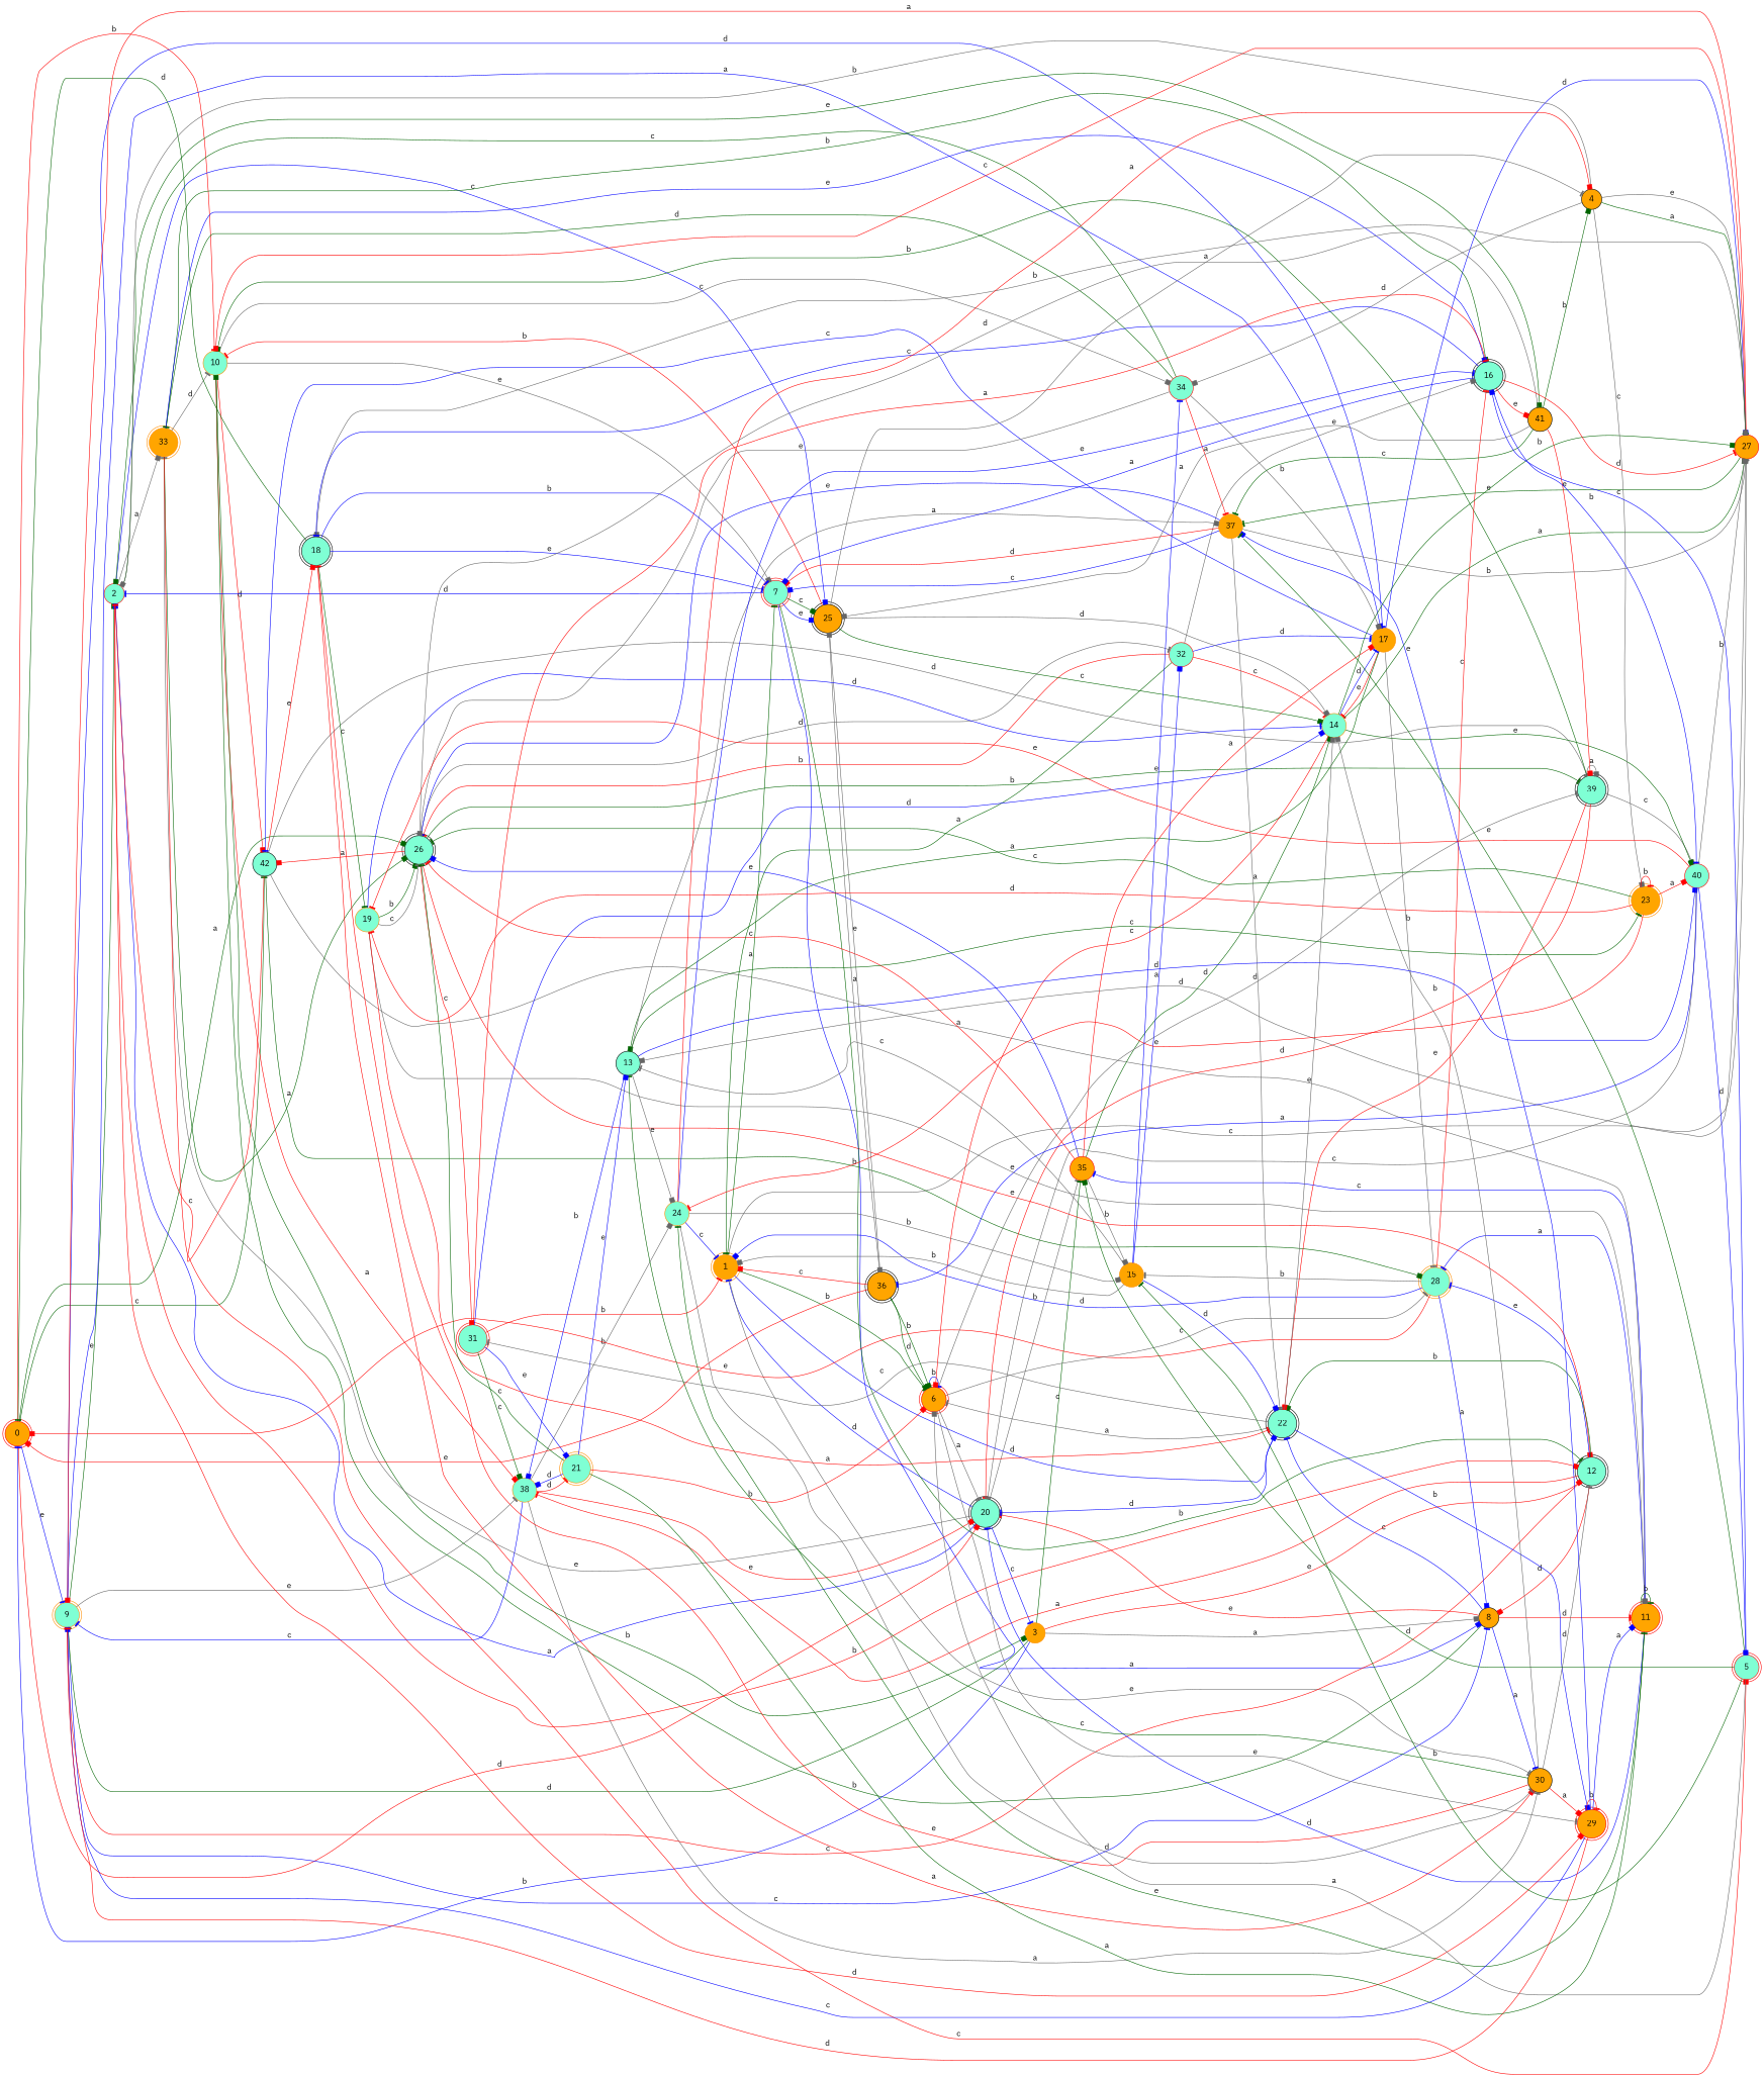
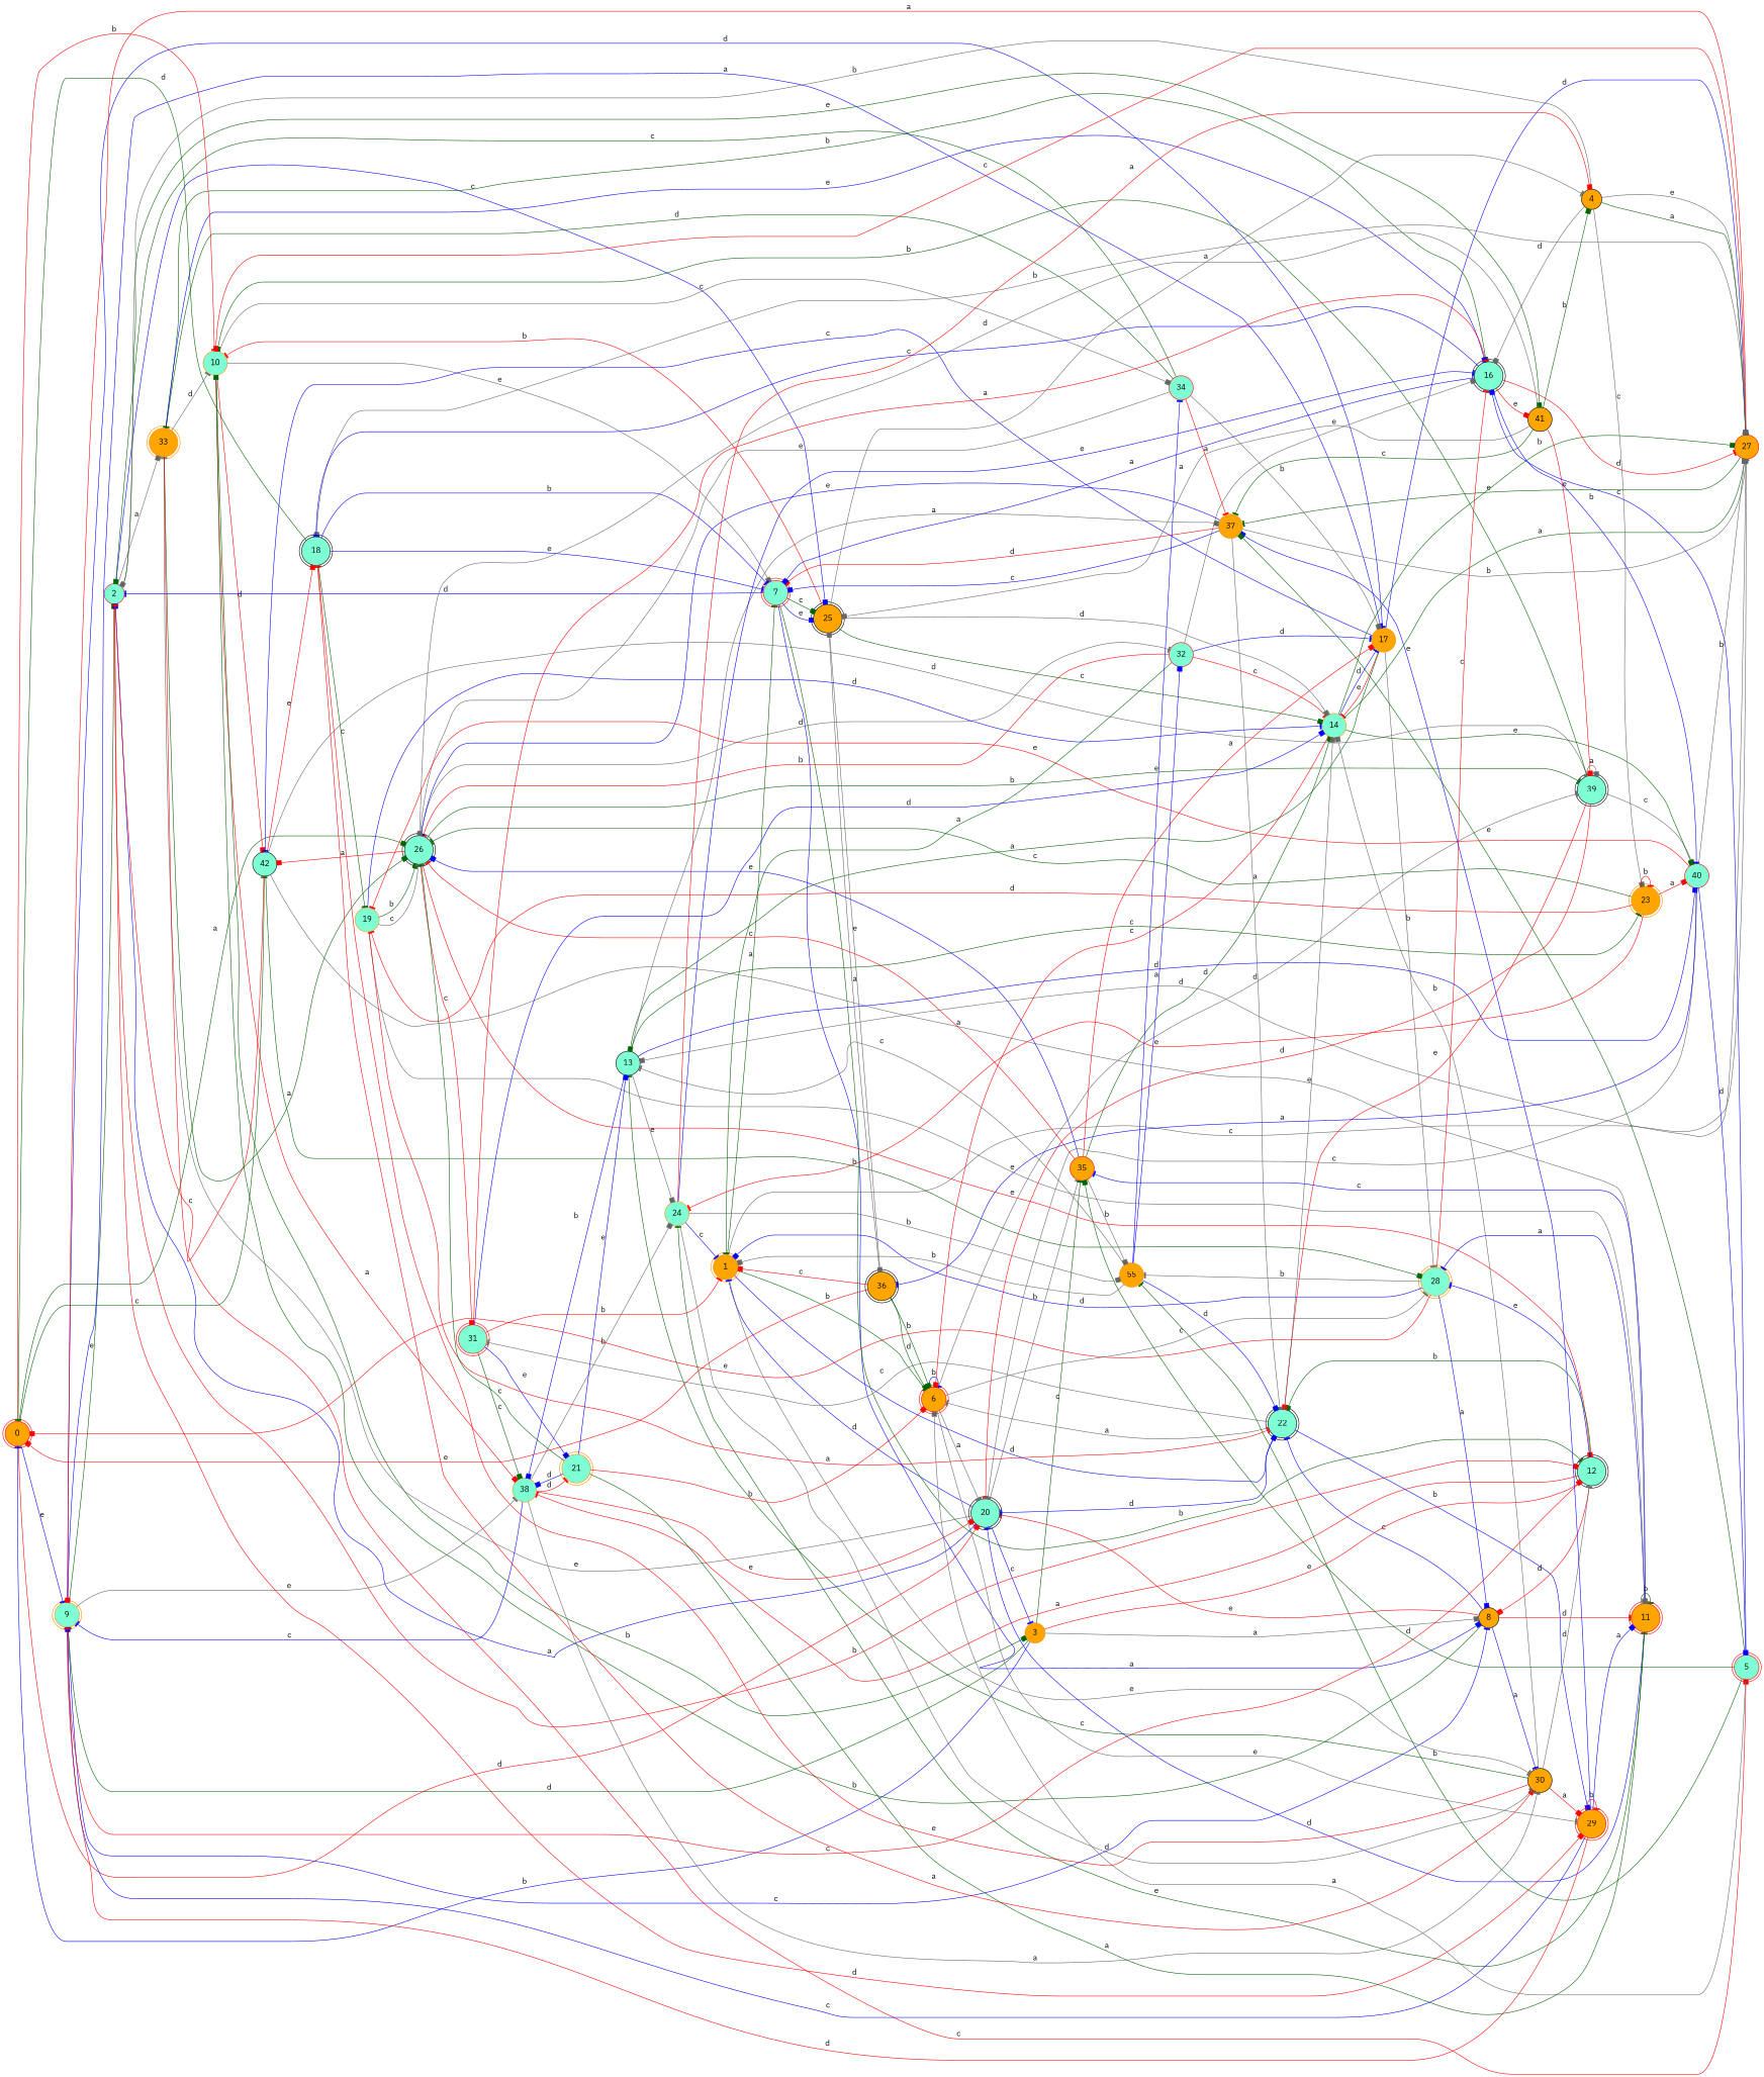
  digraph {
    fontname="IBM Plex Sans"
    rankdir=LR
    node [color=darkorange fillcolor=aquamarine fontname="IBM Plex Sans" shape=doublecircle style="rounded,filled"]
    edge [arrowhead=box color=gray40 fontname="IBM Plex Sans"]
    n1 [color=red fillcolor=orange label=0]
    n2 [label=9]
    n3 [label=10 shape=circle style=filled]
    n4 [color=black label=20]
    n5 [color=black label=26]
    n6 [color=black label=42 shape=circle style=filled]
    n7 [color=red label=2 shape=circle style=filled]
    n8 [color=black fillcolor=orange label=8 shape=circle style=filled]
    n9 [fillcolor=orange label=17 shape=circle style=filled]
    n10 [label=38 shape=circle style=filled]
    n11 [color=red label=7]
    n12 [fillcolor=orange label=3 shape=circle style=filled]
    n13 [color=red label=34 shape=circle style=filled]
    n14 [fillcolor=orange label=1]
    n15 [fillcolor=orange label=33]
    n16 [color=red fillcolor=orange label=35 shape=circle style=filled]
    n17 [color=black label=12]
    n18 [color=black label=39]
    n19 [color=red label=32 shape=circle style=filled]
    n20 [color=red label=31]
    n21 [label=28]
    n22 [color=red fillcolor=orange label=11]
    n23 [color=black label=18]
    n24 [color=red fillcolor=orange label=6]
    n25 [color=black label=22]
    n26 [color=red fillcolor=orange label=27 shape=circle style=filled]
    n27 [color=black fillcolor=orange label=30 shape=circle style=filled]
    n28 [color=red fillcolor=orange label=29]
    n29 [color=black fillcolor=orange label=25]
    n30 [label=14 shape=circle style=filled]
    n31 [fillcolor=orange label=37 shape=circle style=filled]
    n32 [color=black label=13 shape=circle style=filled]
    n33 [color=black fillcolor=orange label=41 shape=circle style=filled]
    n34 [color=black fillcolor=orange label=4 shape=circle style=filled]
    n35 [color=black fillcolor=orange label=36]
    n36 [color=black label=16]
    n37 [color=red label=5]
-   n38 [fillcolor=orange label=15 shape=circle style=filled]
+   n38 [fillcolor=orange label=55 shape=circle style=filled]
    n39 [fillcolor=orange label=23]
    n40 [color=red label=40 shape=circle style=filled]
    n41 [label=24 shape=circle style=filled]
    n42 [label=19 shape=circle style=filled]
    n43 [label=21]
    n1 -> n2 [arrowhead=tee color=blue label=e]
    n1 -> n3 [arrowhead=tee color=red label=b]
    n1 -> n4 [color=red label=d]
    n1 -> n5 [color=darkgreen label=a]
    n1 -> n6 [arrowhead=tee color=darkgreen label=c]
    n2 -> n7 [color=darkgreen label=e]
    n2 -> n8 [arrowhead=tee color=blue label=c]
    n2 -> n9 [color=blue label=a]
    n2 -> n9 [arrowhead=tee color=blue label=d]
    n2 -> n10 [arrowhead=tee label=e]
    n3 -> n6 [color=red label=d]
    n3 -> n10 [color=red label=a]
    n3 -> n11 [label=e]
    n3 -> n12 [color=darkgreen label=b]
    n3 -> n13 [label=c]
    n4 -> n7 [color=blue label=a]
    n4 -> n12 [arrowhead=tee color=blue label=c]
    n4 -> n14 [arrowhead=tee color=blue label=d]
    n4 -> n15 [arrowhead=tee label=e]
    n4 -> n16 [arrowhead=tee label=b]
    n5 -> n6 [color=red label=a]
    n5 -> n17 [color=red label=e]
    n5 -> n18 [arrowhead=tee color=darkgreen label=b]
    n5 -> n19 [arrowhead=tee label=d]
    n5 -> n20 [color=red label=c]
    n6 -> n7 [arrowhead=tee color=red label=c]
    n6 -> n18 [arrowhead=tee label=d]
    n6 -> n21 [color=darkgreen label=b]
    n6 -> n22 [label=a]
    n6 -> n23 [color=red label=e]
    n7 -> n15 [label=a]
    n7 -> n17 [color=red label=b]
    n7 -> n28 [color=red label=d]
    n7 -> n29 [color=blue label=c]
    n7 -> n33 [color=darkgreen label=e]
    n8 -> n3 [color=darkgreen label=b]
    n8 -> n4 [arrowhead=tee color=red label=e]
    n8 -> n22 [arrowhead=tee color=red label=d]
    n8 -> n25 [arrowhead=tee color=blue label=c]
    n8 -> n27 [arrowhead=tee color=blue label=a]
    n9 -> n6 [arrowhead=tee color=blue label=c]
    n9 -> n21 [arrowhead=tee label=b]
    n9 -> n26 [color=blue label=d]
    n9 -> n30 [arrowhead=tee color=red label=e]
    n9 -> n32 [color=darkgreen label=a]
    n10 -> n2 [arrowhead=tee color=blue label=c]
    n10 -> n4 [color=red label=e]
    n10 -> n27 [arrowhead=tee label=a]
    n10 -> n41 [label=b]
    n10 -> n43 [arrowhead=tee color=red label=d]
    n11 -> n7 [arrowhead=tee color=blue label=d]
    n11 -> n8 [color=blue label=a]
    n11 -> n17 [arrowhead=tee color=darkgreen label=b]
    n11 -> n29 [color=darkgreen label=c]
    n11 -> n29 [color=blue label=e]
    n12 -> n1 [arrowhead=tee color=blue label=b]
    n12 -> n2 [arrowhead=tee color=darkgreen label=d]
    n12 -> n8 [label=a]
    n12 -> n16 [arrowhead=tee color=darkgreen label=c]
    n12 -> n17 [color=red label=e]
    n13 -> n5 [arrowhead=tee label=e]
    n13 -> n7 [color=darkgreen label=c]
    n13 -> n9 [label=b]
    n13 -> n15 [arrowhead=tee color=darkgreen label=d]
    n13 -> n31 [arrowhead=tee color=red label=a]
    n14 -> n11 [arrowhead=tee color=darkgreen label=a]
    n14 -> n24 [arrowhead=tee color=darkgreen label=b]
    n14 -> n25 [color=blue label=d]
    n14 -> n26 [arrowhead=tee label=c]
    n14 -> n27 [arrowhead=tee label=e]
    n15 -> n3 [arrowhead=tee label=d]
    n15 -> n5 [color=darkgreen label=a]
    n15 -> n36 [color=darkgreen label=b]
    n15 -> n36 [color=blue label=e]
    n15 -> n37 [color=red label=c]
    n16 -> n5 [arrowhead=tee color=red label=c]
    n16 -> n5 [color=blue label=e]
    n16 -> n9 [color=red label=a]
    n16 -> n30 [color=darkgreen label=d]
    n16 -> n38 [label=b]
    n17 -> n2 [arrowhead=tee color=red label=c]
    n17 -> n8 [color=red label=d]
    n17 -> n10 [arrowhead=tee color=red label=a]
    n17 -> n21 [arrowhead=tee color=blue label=e]
    n17 -> n25 [color=darkgreen label=b]
    n18 -> n3 [color=darkgreen label=b]
    n18 -> n4 [arrowhead=tee color=red label=d]
    n18 -> n18 [label=a]
    n18 -> n25 [color=red label=e]
    n18 -> n40 [label=c]
    n19 -> n5 [arrowhead=tee color=red label=b]
    n19 -> n9 [arrowhead=tee color=blue label=d]
    n19 -> n14 [arrowhead=tee color=darkgreen label=a]
    n19 -> n30 [arrowhead=tee color=red label=c]
    n19 -> n36 [label=e]
    n20 -> n10 [color=darkgreen label=c]
    n20 -> n14 [arrowhead=tee color=red label=b]
    n20 -> n30 [color=blue label=d]
    n20 -> n36 [arrowhead=tee color=red label=a]
    n20 -> n43 [color=blue label=e]
    n21 -> n1 [color=red label=e]
    n21 -> n8 [color=blue label=a]
    n21 -> n14 [color=blue label=d]
    n21 -> n36 [arrowhead=tee color=red label=c]
    n21 -> n38 [arrowhead=tee label=b]
    n22 -> n4 [arrowhead=tee color=blue label=d]
    n22 -> n16 [arrowhead=tee color=blue label=c]
    n22 -> n21 [arrowhead=tee color=blue label=a]
    n22 -> n22 [arrowhead=tee color=darkgreen label=b]
    n22 -> n41 [arrowhead=tee color=darkgreen label=e]
    n23 -> n1 [arrowhead=tee color=darkgreen label=d]
    n23 -> n11 [arrowhead=tee color=blue label=b]
    n23 -> n11 [arrowhead=tee color=blue label=e]
    n23 -> n27 [color=red label=a]
    n23 -> n42 [arrowhead=tee color=darkgreen label=c]
    n24 -> n4 [arrowhead=tee label=a]
    n24 -> n18 [arrowhead=tee label=d]
    n24 -> n21 [arrowhead=tee label=c]
    n24 -> n24 [arrowhead=tee color=blue label=b]
    n24 -> n28 [arrowhead=tee label=e]
    n25 -> n4 [arrowhead=tee color=blue label=d]
    n25 -> n20 [arrowhead=tee label=c]
    n25 -> n24 [arrowhead=tee label=a]
    n25 -> n28 [color=blue label=b]
    n25 -> n30 [label=e]
    n26 -> n2 [color=red label=a]
    n26 -> n3 [color=red label=c]
    n26 -> n23 [label=b]
    n26 -> n31 [arrowhead=tee color=darkgreen label=e]
    n26 -> n32 [label=d]
    n27 -> n17 [arrowhead=tee label=d]
    n27 -> n23 [arrowhead=tee color=red label=e]
    n27 -> n28 [color=red label=a]
    n27 -> n30 [label=b]
    n27 -> n32 [arrowhead=tee color=darkgreen label=c]
    n28 -> n2 [color=blue label=c]
    n28 -> n2 [arrowhead=tee color=red label=d]
    n28 -> n22 [color=blue label=a]
    n28 -> n28 [arrowhead=tee color=red label=b]
    n28 -> n31 [color=blue label=e]
    n29 -> n3 [arrowhead=tee color=red label=b]
    n29 -> n30 [color=darkgreen label=c]
    n29 -> n30 [label=d]
    n29 -> n34 [arrowhead=tee label=a]
    n29 -> n35 [label=e]
    n30 -> n9 [arrowhead=tee color=blue label=d]
    n30 -> n24 [color=red label=c]
    n30 -> n26 [color=darkgreen label=a]
    n30 -> n26 [color=darkgreen label=b]
    n30 -> n40 [color=darkgreen label=e]
    n31 -> n5 [arrowhead=tee color=blue label=e]
    n31 -> n11 [color=blue label=c]
    n31 -> n11 [color=red label=d]
    n31 -> n25 [arrowhead=tee label=a]
    n31 -> n26 [label=b]
    n32 -> n10 [color=blue label=b]
    n32 -> n31 [label=a]
    n32 -> n39 [arrowhead=tee color=darkgreen label=c]
    n32 -> n40 [color=blue label=d]
    n32 -> n41 [label=e]
    n33 -> n5 [label=d]
    n33 -> n18 [color=red label=e]
    n33 -> n29 [label=a]
    n33 -> n31 [arrowhead=tee color=darkgreen label=c]
    n33 -> n34 [color=darkgreen label=b]
    n34 -> n7 [label=b]
    n34 -> n26 [arrowhead=tee color=darkgreen label=a]
    n34 -> n26 [label=e]
-   n34 -> n13 [label=d]
+   n34 -> n36 [label=d]
    n34 -> n39 [label=c]
    n35 -> n1 [color=red label=e]
    n35 -> n14 [color=red label=c]
    n35 -> n24 [color=darkgreen label=b]
    n35 -> n24 [color=darkgreen label=d]
    n35 -> n29 [label=a]
    n36 -> n11 [color=blue label=a]
    n36 -> n23 [arrowhead=tee color=blue label=c]
    n36 -> n26 [arrowhead=tee color=red label=d]
    n36 -> n33 [color=red label=e]
    n36 -> n40 [arrowhead=tee color=blue label=b]
    n37 -> n16 [color=darkgreen label=d]
    n37 -> n24 [label=a]
-   n37 -> n31 [arrowhead=tee color=darkgreen label=e]
+   n37 -> n31 [color=darkgreen label=e]
    n37 -> n36 [color=blue label=c]
    n37 -> n38 [arrowhead=tee color=darkgreen label=b]
    n38 -> n13 [arrowhead=tee color=blue label=e]
    n38 -> n14 [label=b]
    n38 -> n19 [color=blue label=a]
    n38 -> n25 [color=blue label=d]
    n38 -> n32 [arrowhead=tee label=c]
    n39 -> n5 [arrowhead=tee color=darkgreen label=c]
    n39 -> n39 [arrowhead=tee color=red label=b]
    n39 -> n40 [color=red label=a]
    n39 -> n41 [arrowhead=tee color=red label=e]
    n39 -> n42 [arrowhead=tee color=red label=d]
    n40 -> n4 [arrowhead=tee label=c]
    n40 -> n26 [label=b]
    n40 -> n35 [arrowhead=tee color=blue label=a]
    n40 -> n37 [color=blue label=d]
    n40 -> n42 [arrowhead=tee color=red label=e]
    n41 -> n14 [arrowhead=tee color=blue label=c]
    n41 -> n27 [arrowhead=tee label=d]
    n41 -> n34 [color=red label=a]
    n41 -> n36 [arrowhead=tee color=blue label=e]
    n41 -> n38 [label=b]
    n42 -> n5 [color=darkgreen label=b]
    n42 -> n5 [arrowhead=tee label=c]
    n42 -> n22 [label=e]
    n42 -> n25 [arrowhead=tee color=red label=a]
    n42 -> n30 [arrowhead=tee color=blue label=d]
    n43 -> n5 [arrowhead=tee color=darkgreen label=c]
    n43 -> n10 [color=blue label=d]
    n43 -> n22 [arrowhead=tee color=darkgreen label=a]
    n43 -> n24 [color=red label=b]
    n43 -> n32 [color=blue label=e]
  }
